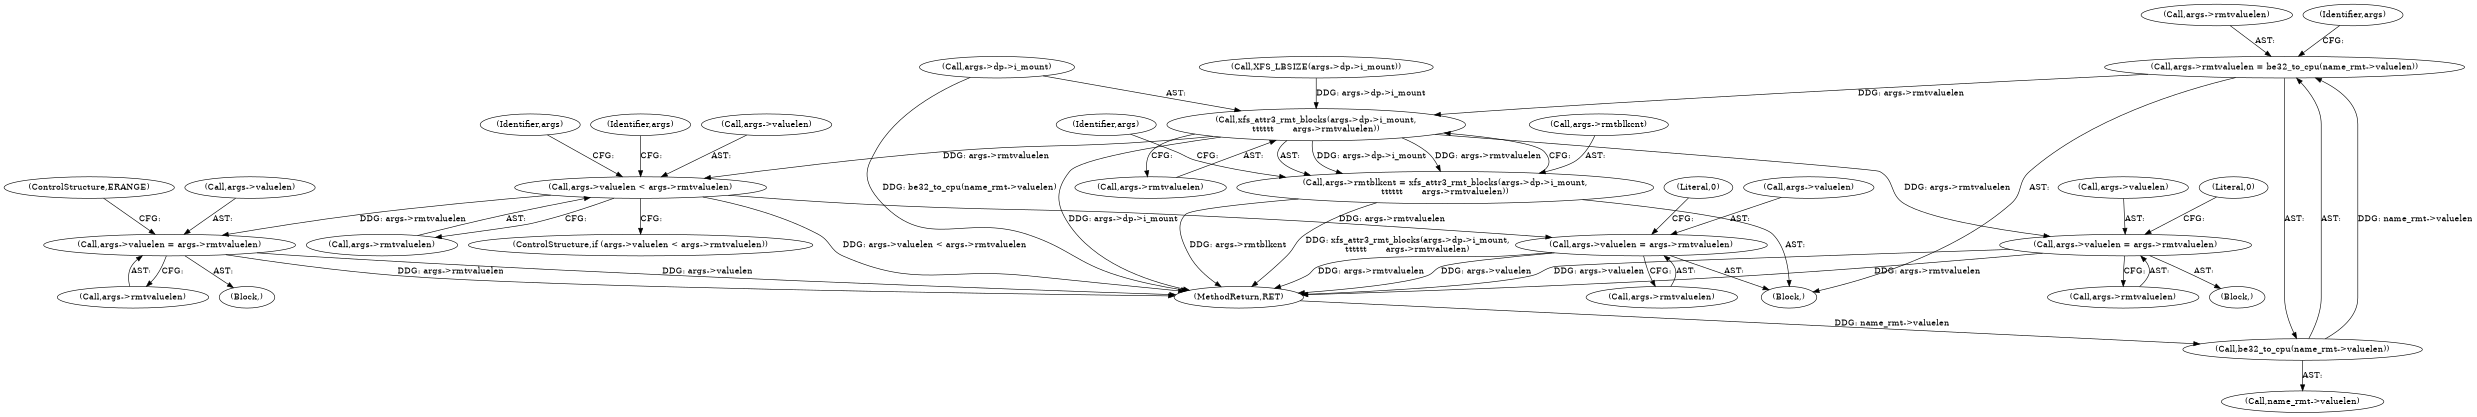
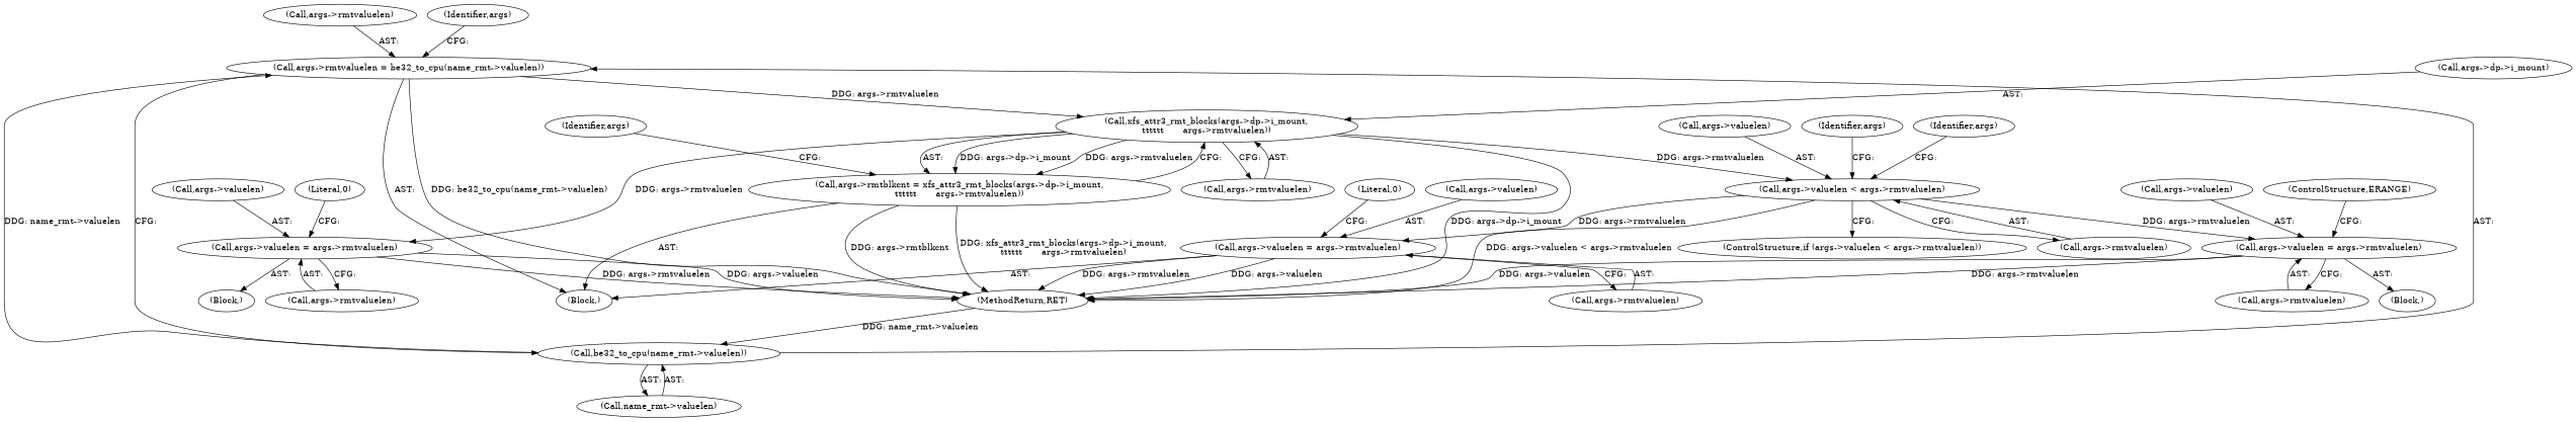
  digraph {
    n1 [label="(Call,args->rmtvaluelen = be32_to_cpu(name_rmt->valuelen))"]
    n2 [label="(Call,be32_to_cpu(name_rmt->valuelen))"]
    n3 [label="(Call,xfs_attr3_rmt_blocks(args->dp->i_mount,\n\t\t\t\t\t\t       args->rmtvaluelen))"]
    n4 [label="(MethodReturn,RET)"]
    n5 [label="(Block,)"]
    n6 [label="(Call,name_rmt->valuelen)"]
    n7 [label="(Call,args->rmtblkcnt = xfs_attr3_rmt_blocks(args->dp->i_mount,\n\t\t\t\t\t\t       args->rmtvaluelen))"]
    n8 [label="(Call,args->valuelen = args->rmtvaluelen)"]
    n9 [label="(Call,args->valuelen < args->rmtvaluelen)"]
    n10 [label="(Call,args->rmtvaluelen)"]
    n11 [label="(Call,args->rmtvaluelen)"]
    n12 [label="(Block,)"]
    n13 [label="(Call,args->valuelen = args->rmtvaluelen)"]
    n14 [label="(Call,args->valuelen = args->rmtvaluelen)"]
    n15 [label="(ControlStructure,if (args->valuelen < args->rmtvaluelen))"]
    n16 [label="(Call,args->rmtvaluelen)"]
    n17 [label="(Call,args->rmtvaluelen)"]
    n18 [label="(Block,)"]
    n19 [label="(Call,args->rmtvaluelen)"]
    n20 [label="(Call,args->rmtvaluelen)"]
    n21 [label="(Identifier,args)"]
-   n22 [label="(Call,XFS_LBSIZE(args->dp->i_mount))"]
    n23 [label="(Identifier,args)"]
    n24 [label="(Call,args->valuelen)"]
    n25 [label="(Call,args->dp->i_mount)"]
    n26 [label="(Identifier,args)"]
-   n27 [label="(Call,args->rmtblkcnt)"]
    n28 [label="(Literal,0)"]
    n29 [label="(Identifier,args)"]
    n30 [label="(Call,args->valuelen)"]
    n31 [label="(Call,args->valuelen)"]
    n32 [label="(Literal,0)"]
    n33 [label="(ControlStructure,ERANGE)"]
    n34 [label="(Call,args->valuelen)"]
-   n1 -> n2 [label="AST: "]
+   n1 -> n2 [label="CFG: "]
    n1 -> n3 [label="DDG: args->rmtvaluelen"]
-   n25 -> n4 [label="DDG: be32_to_cpu(name_rmt->valuelen)"]
+   n1 -> n4 [label="DDG: be32_to_cpu(name_rmt->valuelen)"]
    n1 -> n5 [label="AST: "]
    n2 -> n1 [label="AST: "]
    n2 -> n1 [label="DDG: name_rmt->valuelen"]
    n2 -> n6 [label="AST: "]
    n3 -> n4 [label="DDG: args->dp->i_mount"]
    n3 -> n7 [label="AST: "]
    n3 -> n7 [label="DDG: args->dp->i_mount"]
    n3 -> n7 [label="DDG: args->rmtvaluelen"]
    n3 -> n8 [label="DDG: args->rmtvaluelen"]
    n3 -> n9 [label="DDG: args->rmtvaluelen"]
    n3 -> n10 [label="CFG: "]
    n4 -> n2 [label="DDG: name_rmt->valuelen"]
+   n6 -> n2 [label="AST: "]
    n7 -> n3 [label="CFG: "]
    n7 -> n4 [label="DDG: args->rmtblkcnt"]
    n7 -> n4 [label="DDG: xfs_attr3_rmt_blocks(args->dp->i_mount,\n\t\t\t\t\t\t       args->rmtvaluelen)"]
    n7 -> n5 [label="AST: "]
    n8 -> n4 [label="DDG: args->valuelen"]
    n8 -> n4 [label="DDG: args->rmtvaluelen"]
    n8 -> n11 [label="CFG: "]
    n8 -> n12 [label="AST: "]
    n9 -> n4 [label="DDG: args->valuelen < args->rmtvaluelen"]
    n9 -> n13 [label="DDG: args->rmtvaluelen"]
    n9 -> n14 [label="DDG: args->rmtvaluelen"]
    n9 -> n15 [label="CFG: "]
    n9 -> n16 [label="CFG: "]
    n10 -> n3 [label="AST: "]
    n11 -> n8 [label="AST: "]
    n13 -> n4 [label="DDG: args->valuelen"]
    n13 -> n4 [label="DDG: args->rmtvaluelen"]
    n13 -> n17 [label="CFG: "]
    n13 -> n18 [label="AST: "]
    n14 -> n4 [label="DDG: args->valuelen"]
    n14 -> n4 [label="DDG: args->rmtvaluelen"]
    n14 -> n5 [label="AST: "]
    n14 -> n19 [label="CFG: "]
    n16 -> n9 [label="AST: "]
    n17 -> n13 [label="AST: "]
    n19 -> n14 [label="AST: "]
    n20 -> n1 [label="AST: "]
    n21 -> n1 [label="CFG: "]
-   n22 -> n3 [label="DDG: args->dp->i_mount"]
    n23 -> n7 [label="CFG: "]
    n24 -> n14 [label="AST: "]
    n25 -> n3 [label="AST: "]
    n26 -> n9 [label="CFG: "]
-   n27 -> n7 [label="AST: "]
    n28 -> n8 [label="CFG: "]
    n29 -> n9 [label="CFG: "]
    n30 -> n8 [label="AST: "]
    n31 -> n13 [label="AST: "]
    n32 -> n14 [label="CFG: "]
    n33 -> n13 [label="CFG: "]
    n34 -> n9 [label="AST: "]
  }
